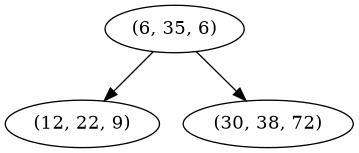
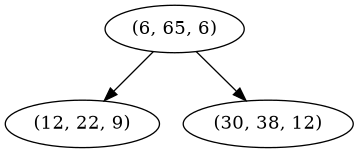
  digraph {
-   "(6, 65, 6)" [label="(6, 35, 6)"]
+   "(6, 65, 6)"
    "(12, 22, 9)"
-   "(30, 38, 12)" [label="(30, 38, 72)"]
+   "(30, 38, 12)"
    "(6, 65, 6)" -> "(12, 22, 9)"
    "(6, 65, 6)" -> "(30, 38, 12)"
  }
